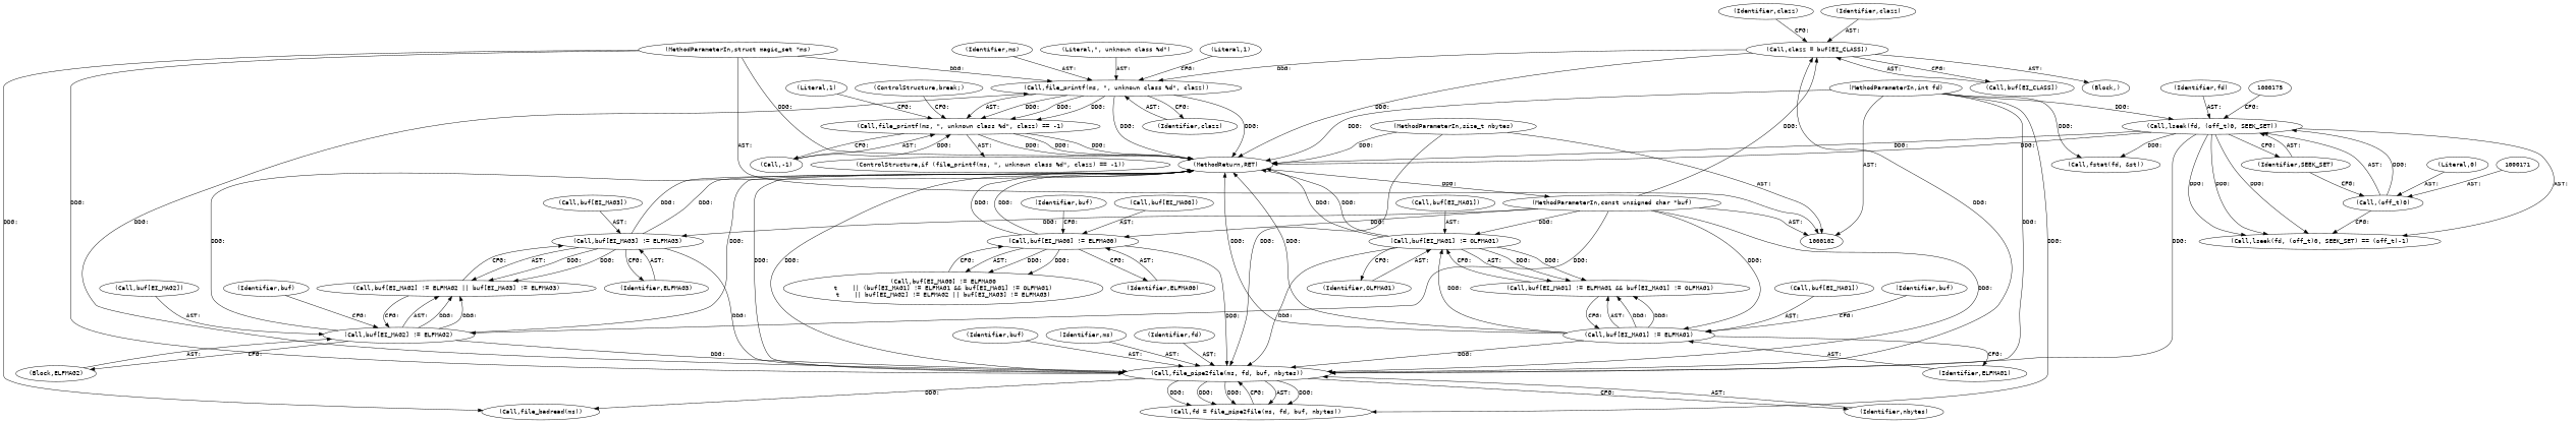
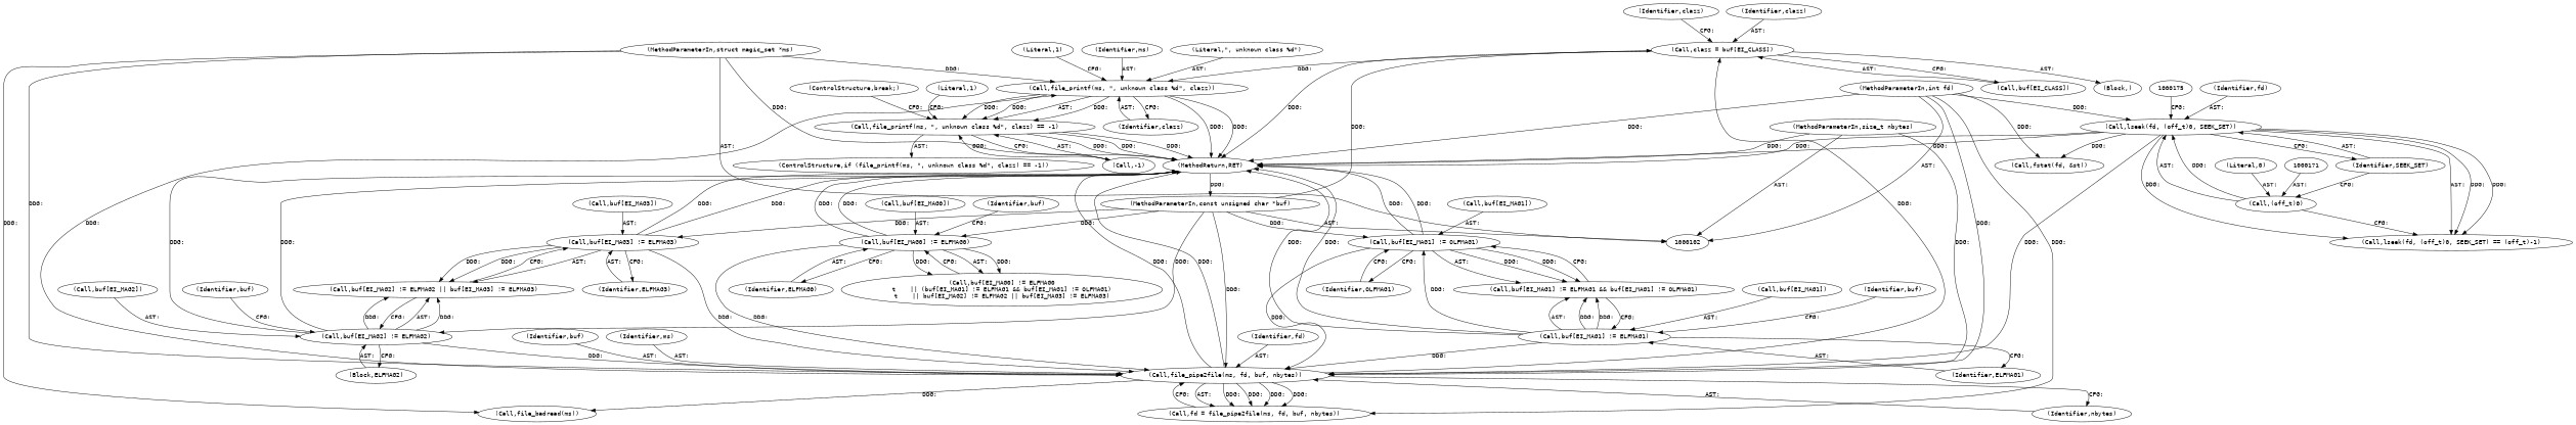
  digraph {
    fontname="DejaVu Sans Mono"
    node [fontname="DejaVu Sans Mono"]
    edge [fontname="DejaVu Sans Mono"]
    n1 [label="(Call,clazz = buf[EI_CLASS])"]
    n2 [label="(Call,file_printf(ms, \", unknown class %d\", clazz))"]
    n3 [label="(Call,buf[EI_CLASS])"]
    n4 [label="(MethodReturn,RET)"]
    n5 [label="(Block,)"]
    n6 [label="(Call,file_printf(ms, \", unknown class %d\", clazz) == -1)"]
    n7 [label="(Identifier,clazz)"]
    n8 [label="(MethodParameterIn,const unsigned char *buf)"]
    n9 [label="(Call,file_pipe2file(ms, fd, buf, nbytes))"]
    n10 [label="(Identifier,nbytes)"]
    n11 [label="(Call,file_badread(ms))"]
    n12 [label="(Call,fd = file_pipe2file(ms, fd, buf, nbytes))"]
    n13 [label="(MethodParameterIn,struct magic_set *ms)"]
    1000102
    n15 [label="(Call,lseek(fd, (off_t)0, SEEK_SET))"]
    n16 [label="(Identifier,SEEK_SET)"]
    n17 [label="(Call,fstat(fd, &st))"]
    n18 [label="(Call,lseek(fd, (off_t)0, SEEK_SET) == (off_t)-1)"]
    n19 [label="(Call,(off_t)0)"]
    n20 [label="(MethodParameterIn,int fd)"]
    n21 [label="(Literal,0)"]
    n22 [label="(Call,buf[EI_MAG3] != ELFMAG3)"]
    n23 [label="(Call,buf[EI_MAG2] != ELFMAG2 || buf[EI_MAG3] != ELFMAG3)"]
    n24 [label="(Identifier,ELFMAG3)"]
    n25 [label="(Call,buf[EI_MAG2] != ELFMAG2)"]
    n26 [label="(Call,buf[EI_MAG1] != OLFMAG1)"]
    n27 [label="(Call,buf[EI_MAG1] != ELFMAG1)"]
    n28 [label="(Call,buf[EI_MAG0] != ELFMAG0)"]
    n29 [label="(Call,buf[EI_MAG1] != ELFMAG1 && buf[EI_MAG1] != OLFMAG1)"]
    n30 [label="(Identifier,OLFMAG1)"]
    n31 [label="(Identifier,ELFMAG1)"]
    n32 [label="(Block,ELFMAG2)"]
    n33 [label="(Call,buf[EI_MAG0] != ELFMAG0\n\t    || (buf[EI_MAG1] != ELFMAG1 && buf[EI_MAG1] != OLFMAG1)\n\t    || buf[EI_MAG2] != ELFMAG2 || buf[EI_MAG3] != ELFMAG3)"]
    n34 [label="(Identifier,ELFMAG0)"]
    n35 [label="(MethodParameterIn,size_t nbytes)"]
    n36 [label="(Call,-1)"]
    n37 [label="(ControlStructure,if (file_printf(ms, \", unknown class %d\", clazz) == -1))"]
    n38 [label="(Call,buf[EI_MAG1])"]
    n39 [label="(Identifier,buf)"]
    n40 [label="(Identifier,ms)"]
    n41 [label="(Call,buf[EI_MAG3])"]
    n42 [label="(Literal,1)"]
    n43 [label="(Identifier,buf)"]
    n44 [label="(Identifier,ms)"]
    n45 [label="(ControlStructure,break;)"]
    n46 [label="(Literal,\", unknown class %d\")"]
    n47 [label="(Call,buf[EI_MAG1])"]
    n48 [label="(Identifier,clazz)"]
    n49 [label="(Identifier,buf)"]
    n50 [label="(Identifier,clazz)"]
    n51 [label="(Literal,1)"]
    n52 [label="(Call,buf[EI_MAG2])"]
    n53 [label="(Identifier,buf)"]
    n54 [label="(Identifier,fd)"]
    n55 [label="(Identifier,fd)"]
    n56 [label="(Call,buf[EI_MAG0])"]
    1000175
    1000171
    n1 -> n2 [label="DDG: "]
    n1 -> n3 [label="CFG: "]
    n1 -> n4 [label="DDG: "]
    n1 -> n5 [label="AST: "]
    n2 -> n4 [label="DDG: "]
    n2 -> n4 [label="DDG: "]
    n2 -> n6 [label="AST: "]
    n2 -> n6 [label="DDG: "]
    n2 -> n6 [label="DDG: "]
    n2 -> n6 [label="DDG: "]
    n2 -> n7 [label="CFG: "]
    n3 -> n1 [label="AST: "]
    n4 -> n8 [label="DDG: "]
    n6 -> n4 [label="DDG: "]
    n6 -> n4 [label="DDG: "]
    n6 -> n4 [label="DDG: "]
    n6 -> n36 [label="CFG: "]
    n6 -> n37 [label="AST: "]
    n7 -> n2 [label="AST: "]
    n8 -> n1 [label="DDG: "]
    n8 -> n9 [label="DDG: "]
    n8 -> 1000102 [label="AST: "]
    n8 -> n22 [label="DDG: "]
    n8 -> n25 [label="DDG: "]
    n8 -> n26 [label="DDG: "]
-   n8 -> n27 [label="DDG: "]
    n8 -> n28 [label="DDG: "]
    n9 -> n1 [label="DDG: "]
    n9 -> n2 [label="DDG: "]
    n9 -> n4 [label="DDG: "]
    n9 -> n4 [label="DDG: "]
    n9 -> n10 [label="CFG: "]
    n9 -> n11 [label="DDG: "]
    n9 -> n12 [label="AST: "]
    n9 -> n12 [label="DDG: "]
    n9 -> n12 [label="DDG: "]
    n9 -> n12 [label="DDG: "]
    n9 -> n12 [label="DDG: "]
    n10 -> n9 [label="AST: "]
    n12 -> n9 [label="CFG: "]
    n13 -> n2 [label="DDG: "]
    n13 -> n4 [label="DDG: "]
    n13 -> n9 [label="DDG: "]
    n13 -> n11 [label="DDG: "]
    n13 -> 1000102 [label="AST: "]
    n15 -> n4 [label="DDG: "]
    n15 -> n4 [label="DDG: "]
    n15 -> n9 [label="DDG: "]
    n15 -> n16 [label="CFG: "]
    n15 -> n17 [label="DDG: "]
    n15 -> n18 [label="AST: "]
    n15 -> n18 [label="DDG: "]
    n15 -> n18 [label="DDG: "]
    n15 -> n18 [label="DDG: "]
    n16 -> n15 [label="AST: "]
    n16 -> n19 [label="CFG: "]
    n19 -> n15 [label="AST: "]
    n19 -> n15 [label="DDG: "]
    n19 -> n18 [label="CFG: "]
    n20 -> n4 [label="DDG: "]
    n20 -> n9 [label="DDG: "]
    n20 -> n12 [label="DDG: "]
    n20 -> 1000102 [label="AST: "]
    n20 -> n15 [label="DDG: "]
    n20 -> n17 [label="DDG: "]
    n21 -> n19 [label="AST: "]
    n22 -> n4 [label="DDG: "]
    n22 -> n4 [label="DDG: "]
    n22 -> n9 [label="DDG: "]
    n22 -> n23 [label="AST: "]
    n22 -> n23 [label="DDG: "]
    n22 -> n23 [label="DDG: "]
    n22 -> n24 [label="CFG: "]
    n23 -> n22 [label="CFG: "]
    n23 -> n25 [label="CFG: "]
    n24 -> n22 [label="AST: "]
    n25 -> n4 [label="DDG: "]
    n25 -> n4 [label="DDG: "]
    n25 -> n9 [label="DDG: "]
    n25 -> n23 [label="AST: "]
    n25 -> n23 [label="DDG: "]
    n25 -> n23 [label="DDG: "]
    n25 -> n32 [label="CFG: "]
    n26 -> n4 [label="DDG: "]
    n26 -> n4 [label="DDG: "]
    n26 -> n9 [label="DDG: "]
    n26 -> n29 [label="AST: "]
    n26 -> n29 [label="DDG: "]
    n26 -> n29 [label="DDG: "]
    n26 -> n30 [label="CFG: "]
    n27 -> n4 [label="DDG: "]
    n27 -> n4 [label="DDG: "]
    n27 -> n9 [label="DDG: "]
    n27 -> n26 [label="DDG: "]
    n27 -> n29 [label="AST: "]
    n27 -> n29 [label="DDG: "]
    n27 -> n29 [label="DDG: "]
    n27 -> n31 [label="CFG: "]
    n28 -> n4 [label="DDG: "]
    n28 -> n4 [label="DDG: "]
    n28 -> n9 [label="DDG: "]
    n28 -> n33 [label="AST: "]
    n28 -> n33 [label="DDG: "]
    n28 -> n33 [label="DDG: "]
    n28 -> n34 [label="CFG: "]
    n29 -> n26 [label="CFG: "]
    n29 -> n27 [label="CFG: "]
-   n30 -> n26 [label="AST: "]
+   n30 -> n26 [label="CFG: "]
    n31 -> n27 [label="AST: "]
    n32 -> n25 [label="AST: "]
    n33 -> n28 [label="CFG: "]
    n34 -> n28 [label="AST: "]
    n35 -> n4 [label="DDG: "]
    n35 -> n9 [label="DDG: "]
    n35 -> 1000102 [label="AST: "]
    n36 -> n6 [label="AST: "]
    n36 -> n6 [label="DDG: "]
    n38 -> n27 [label="AST: "]
    n39 -> n9 [label="AST: "]
    n40 -> n9 [label="AST: "]
    n41 -> n22 [label="AST: "]
    n42 -> n2 [label="CFG: "]
    n43 -> n28 [label="CFG: "]
    n44 -> n2 [label="AST: "]
    n45 -> n6 [label="CFG: "]
    n46 -> n2 [label="AST: "]
    n47 -> n26 [label="AST: "]
    n48 -> n1 [label="CFG: "]
    n49 -> n27 [label="CFG: "]
    n50 -> n1 [label="AST: "]
    n51 -> n6 [label="CFG: "]
    n52 -> n25 [label="AST: "]
    n53 -> n25 [label="CFG: "]
    n54 -> n9 [label="AST: "]
    n55 -> n15 [label="AST: "]
    n56 -> n28 [label="AST: "]
    1000175 -> n15 [label="CFG: "]
    1000171 -> n19 [label="AST: "]
  }
